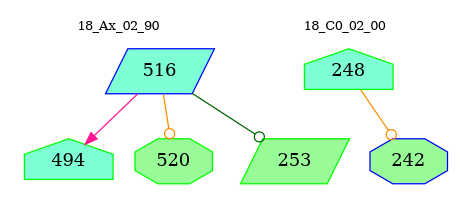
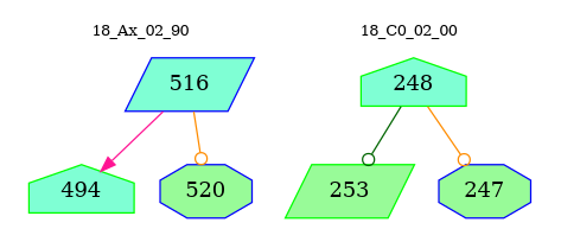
  digraph {
    node [color=blue fillcolor=aquamarine shape=parallelogram style=filled]
    edge [arrowhead=odot color=darkorange]
    n1 [label=516]
    n2 [color=green label=494 shape=house]
-   n3 [color=green fillcolor=palegreen label=520 shape=octagon]
+   n3 [fillcolor=palegreen label=520 shape=octagon]
    n4 [color=green label=248 shape=house]
-   n5 [fillcolor=palegreen label=242 shape=octagon]
+   n5 [fillcolor=palegreen label=247 shape=octagon]
    n6 [color=green fillcolor=palegreen label=253]
    subgraph cluster_1 {
      color=white
      fontsize=10
      label="18_Ax_02_90"
      n1
      n2
      n3
    }
    subgraph cluster_2 {
      color=white
      fontsize=10
      label="18_C0_02_00"
      n4
      n5
      n6
    }
    n1 -> n2 [arrowhead=normal color=deeppink]
    n1 -> n3
    n4 -> n5
-   n1 -> n6 [color=darkgreen]
+   n4 -> n6 [color=darkgreen]
  }
